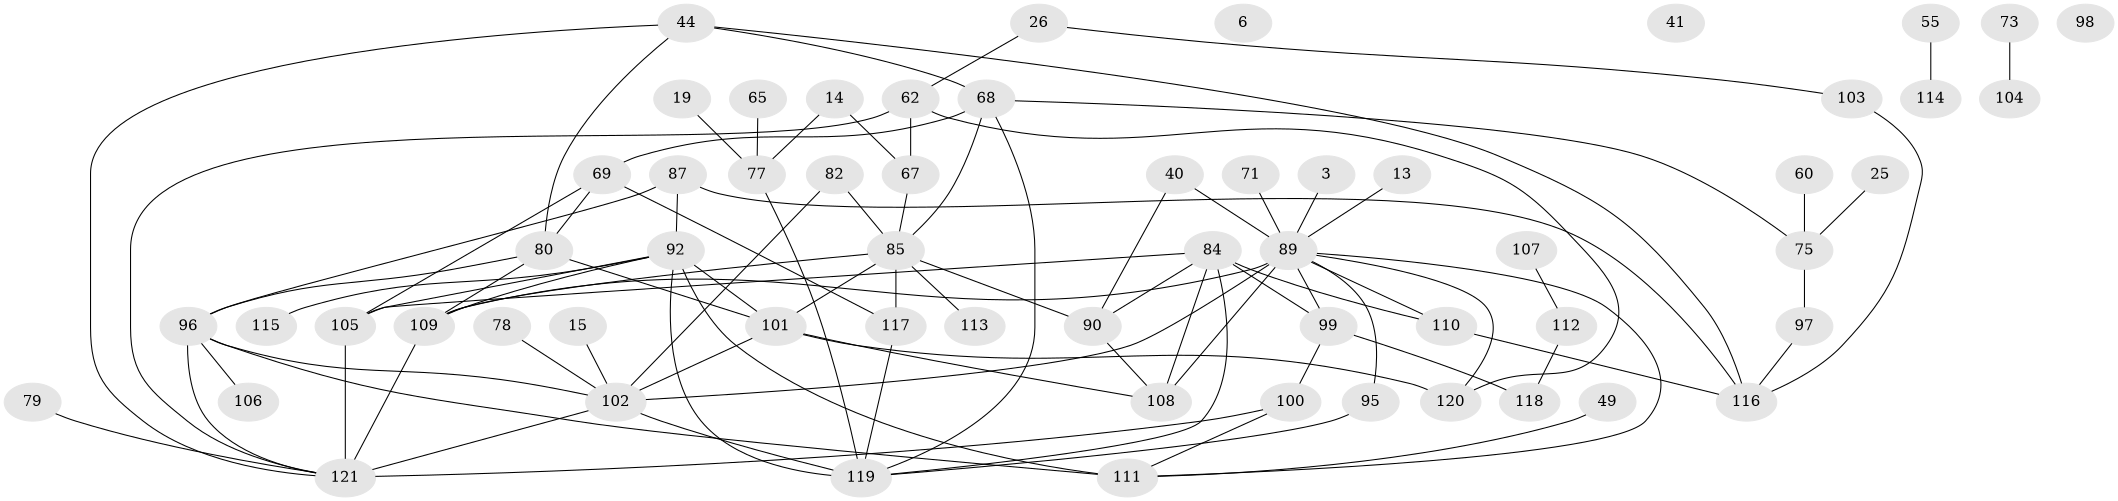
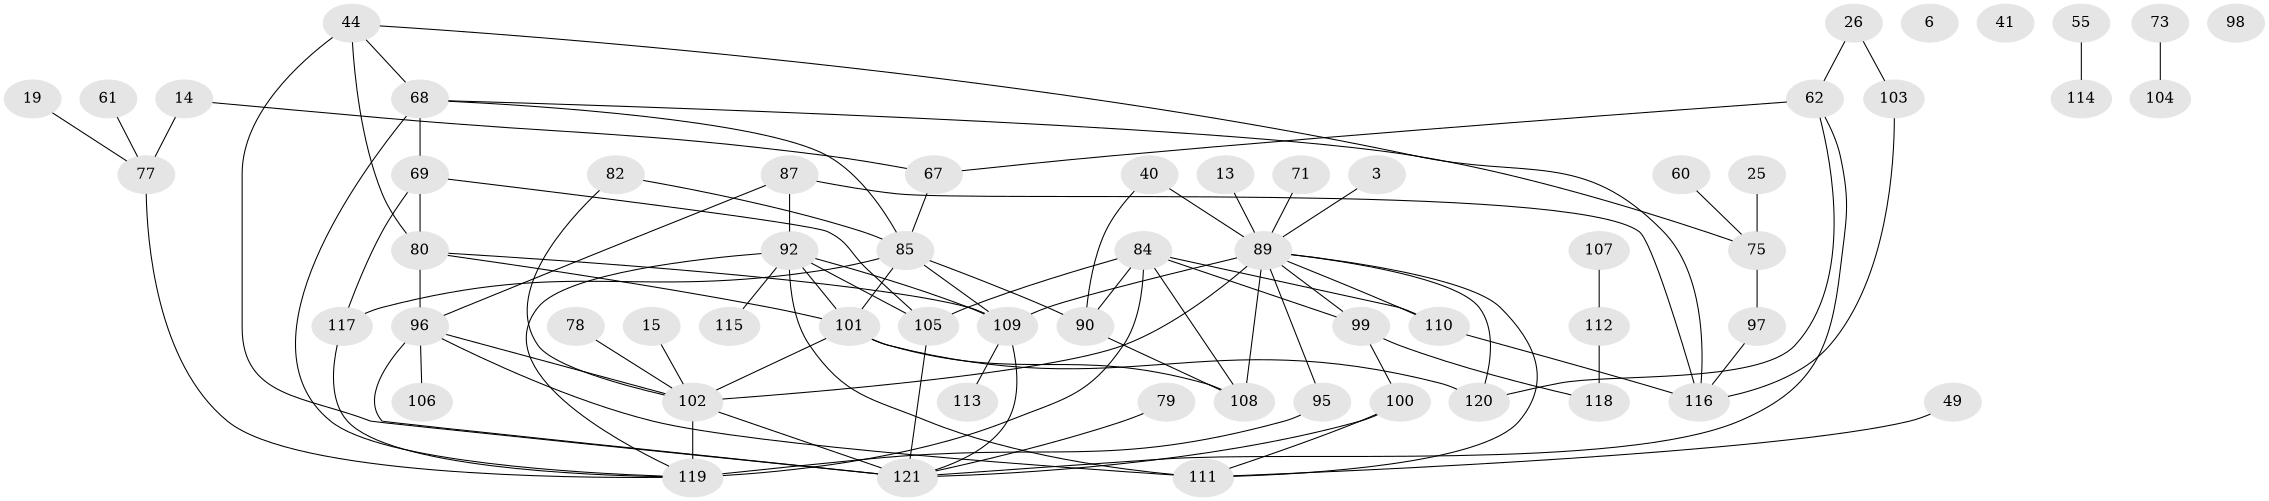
  graph {
    node [color=gray90 style=filled]
    89 [super="+47+70"]
    102 [super="+1+36+93+61"]
    111 [super="+42"]
    120 [super="+35"]
    109 [super="+63+54"]
    99 [super="+81"]
    108
    110
    95 [super="+58"]
    3
    6
    13
    67 [super="+30"]
    85 [super="+39"]
    14
    77
    119 [super="+32+76"]
    121 [super="+5+57+34"]
    15
    19
    25
    75
    97
    26
    62
    103
    116
    40 [super="+9"]
    90
    41
    68 [super="+16"]
    69
    44
    80 [super="+72"]
    96 [super="+29+83+33"]
    101 [super="+20+37+86"]
    49
    55
    114
    60
-   65
+   65 [label=61]
    117 [super="+21"]
    105 [super="+51+66"]
    71
    73
    104
    78
    79
    106
    113
    82
    84 [super="+28"]
    100 [super="+94+45"]
    118
    87 [super="+24"]
    92 [super="+11+91"]
    115
    98
    107
    112
    89 -- 102 [weight=3]
    89 -- 111 [weight=2]
    89 -- 120
    89 -- 109
    89 -- 99
    89 -- 108 [weight=3]
    89 -- 110
    89 -- 95 [weight=2]
    102 -- 119 [weight=4]
    102 -- 121
    109 -- 121 [weight=2]
-   85 -- 113
+   109 -- 113
    99 -- 100
    99 -- 118
    110 -- 116
    95 -- 119 [weight=2]
    3 -- 89
    13 -- 89
    67 -- 85
    85 -- 109
    85 -- 90
    85 -- 101
    85 -- 117 [weight=2]
    14 -- 67
    14 -- 77
    77 -- 119
    15 -- 102
    19 -- 77
    25 -- 75
    75 -- 97
    97 -- 116
    26 -- 62
    26 -- 103
    62 -- 120
    62 -- 67 [weight=2]
    62 -- 121
    103 -- 116
    40 -- 89 [weight=2]
    40 -- 90
    90 -- 108
    68 -- 85
    68 -- 119
    68 -- 75
    68 -- 69
    69 -- 80
    69 -- 117
    69 -- 105
    44 -- 121
    44 -- 116
    44 -- 68
    44 -- 80
    80 -- 109
    80 -- 96
    80 -- 101
    96 -- 102 [weight=2]
    96 -- 111 [weight=2]
    96 -- 121 [weight=2]
    96 -- 106
    101 -- 102
    101 -- 120
    101 -- 108
    49 -- 111
    55 -- 114
    60 -- 75
    65 -- 77
    117 -- 119
    105 -- 121 [weight=2]
    71 -- 89
    73 -- 104
    78 -- 102
    79 -- 121
    82 -- 102
    82 -- 85
    84 -- 99
    84 -- 108
    84 -- 110
    84 -- 119 [weight=3]
    84 -- 90
    84 -- 105 [weight=2]
    100 -- 111
    100 -- 121
    87 -- 116
    87 -- 96
    87 -- 92
    92 -- 111 [weight=2]
    92 -- 109 [weight=2]
    92 -- 119 [weight=2]
    92 -- 101
    92 -- 105
    92 -- 115
    107 -- 112
    112 -- 118
  }
